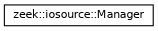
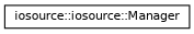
  digraph {
    rankdir=LR
-   n1 [color=black fillcolor=white fontname=Helvetica fontsize=10 height=0.2 label="zeek::iosource::Manager" shape=record style=filled width=0.4]
+   n1 [color=black fillcolor=white fontname=Helvetica fontsize=10 height=0.2 label="iosource::iosource::Manager" shape=record style=filled width=0.4]
  }
